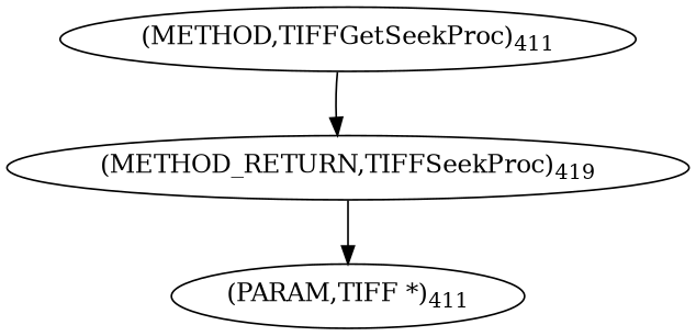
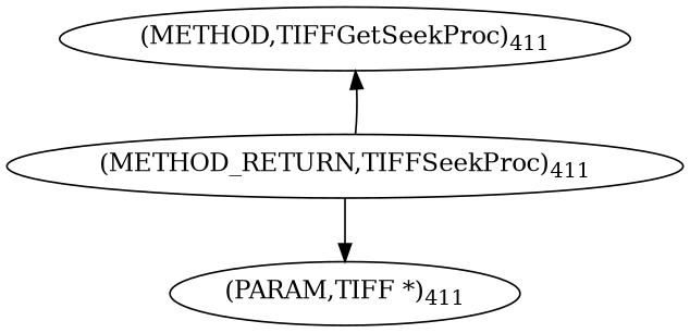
  digraph {
    n1 [label=<(METHOD,TIFFGetSeekProc)<SUB>411</SUB>>]
-   n2 [label=<(METHOD_RETURN,TIFFSeekProc)<SUB>419</SUB>>]
+   n2 [label=<(METHOD_RETURN,TIFFSeekProc)<SUB>411</SUB>>]
    n3 [label=<(PARAM,TIFF *)<SUB>411</SUB>>]
-   n1 -> n2
+   n2 -> n1
    n2 -> n3
  }
